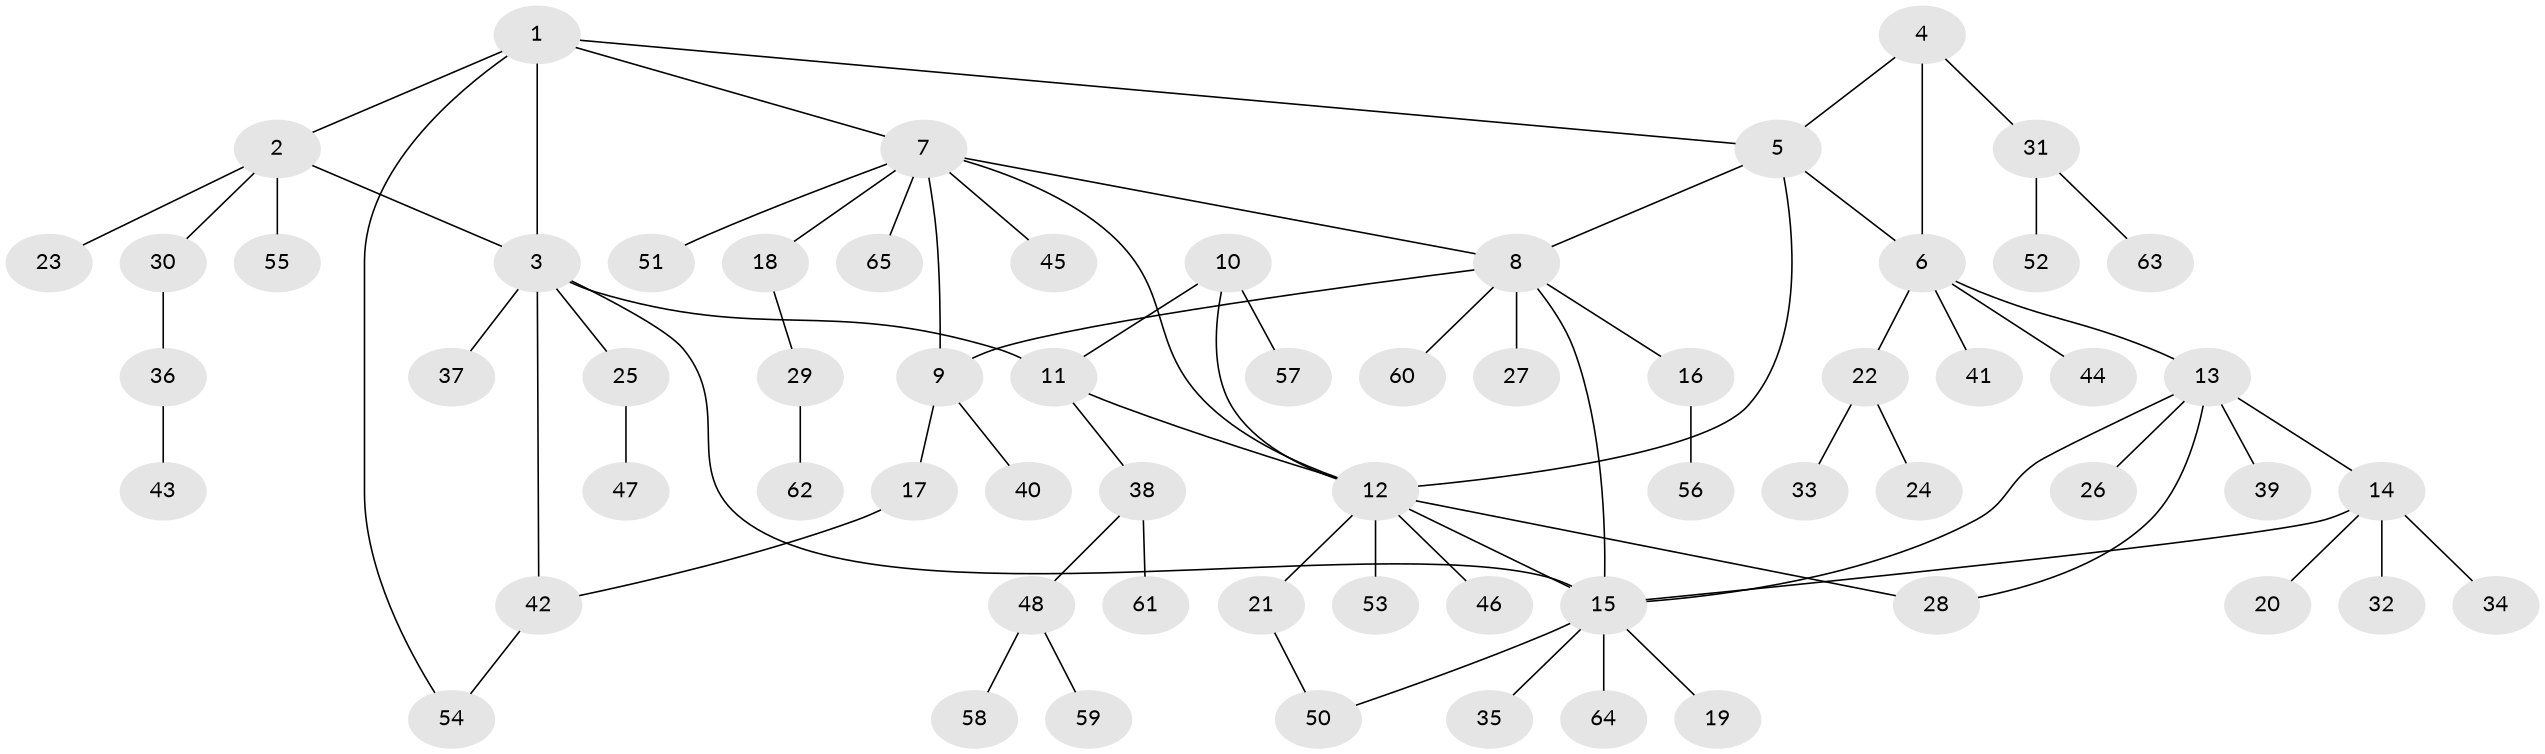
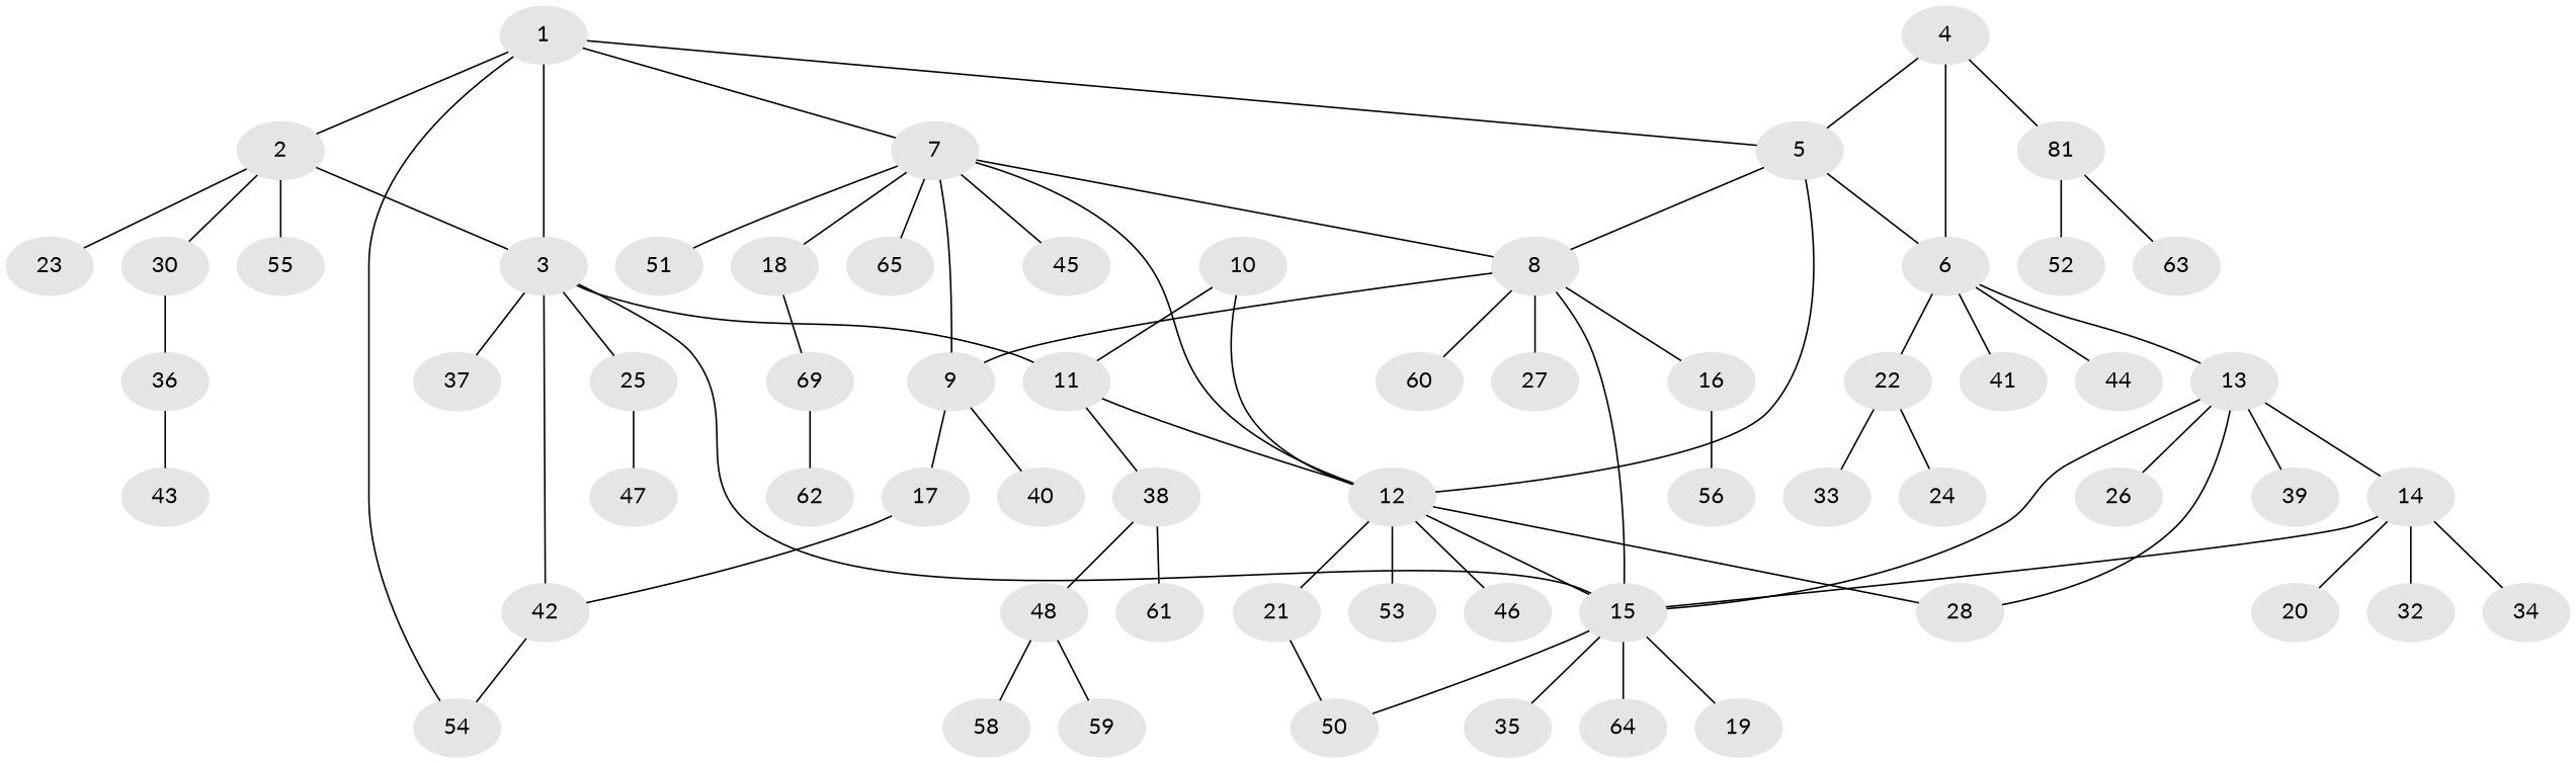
  graph {
    fontname=Lato
    node [color=gray90 fontname=Lato style=filled]
    edge [fontname=Lato]
    1
    2
    3
    5
    7
    54
    23
    30
    55
    11
    15
    25
    37
    42
    6
    8
    12
    9
    18
    45
    51
    65
    36
    38
    19
    35
    50
    64
    47
    4
-   31
+   31 [label=81]
    13
    22
    41
    44
    52
    63
    16
    27
    60
    21
    28
    46
    53
    14
    26
    39
    24
    33
    17
    40
-   29
+   29 [label=69]
    56
    10
-   57
    48
    61
    20
    32
    34
    62
    43
    58
    59
    1 -- 2
    1 -- 3
    1 -- 5
    1 -- 7
    1 -- 54
    2 -- 3
    2 -- 23
    2 -- 30
    2 -- 55
    3 -- 11
    3 -- 15
    3 -- 25
    3 -- 37
    3 -- 42
    5 -- 6
    5 -- 8
    5 -- 12
    7 -- 8
    7 -- 12
    7 -- 9
    7 -- 18
    7 -- 45
    7 -- 51
    7 -- 65
    30 -- 36
    11 -- 12
    11 -- 38
    15 -- 19
    15 -- 35
    15 -- 50
    15 -- 64
    25 -- 47
    42 -- 54
    6 -- 13
    6 -- 22
    6 -- 41
    6 -- 44
    8 -- 15
    8 -- 9
    8 -- 16
    8 -- 27
    8 -- 60
    12 -- 15
    12 -- 21
    12 -- 28
    12 -- 46
    12 -- 53
    9 -- 17
    9 -- 40
    18 -- 29
    36 -- 43
    38 -- 48
    38 -- 61
    4 -- 5
    4 -- 6
    4 -- 31
    31 -- 52
    31 -- 63
    13 -- 15
    13 -- 28
    13 -- 14
    13 -- 26
    13 -- 39
    22 -- 24
    22 -- 33
    16 -- 56
    21 -- 50
    14 -- 15
    14 -- 20
    14 -- 32
    14 -- 34
    17 -- 42
    29 -- 62
    10 -- 11
    10 -- 12
-   10 -- 57
    48 -- 58
    48 -- 59
  }
